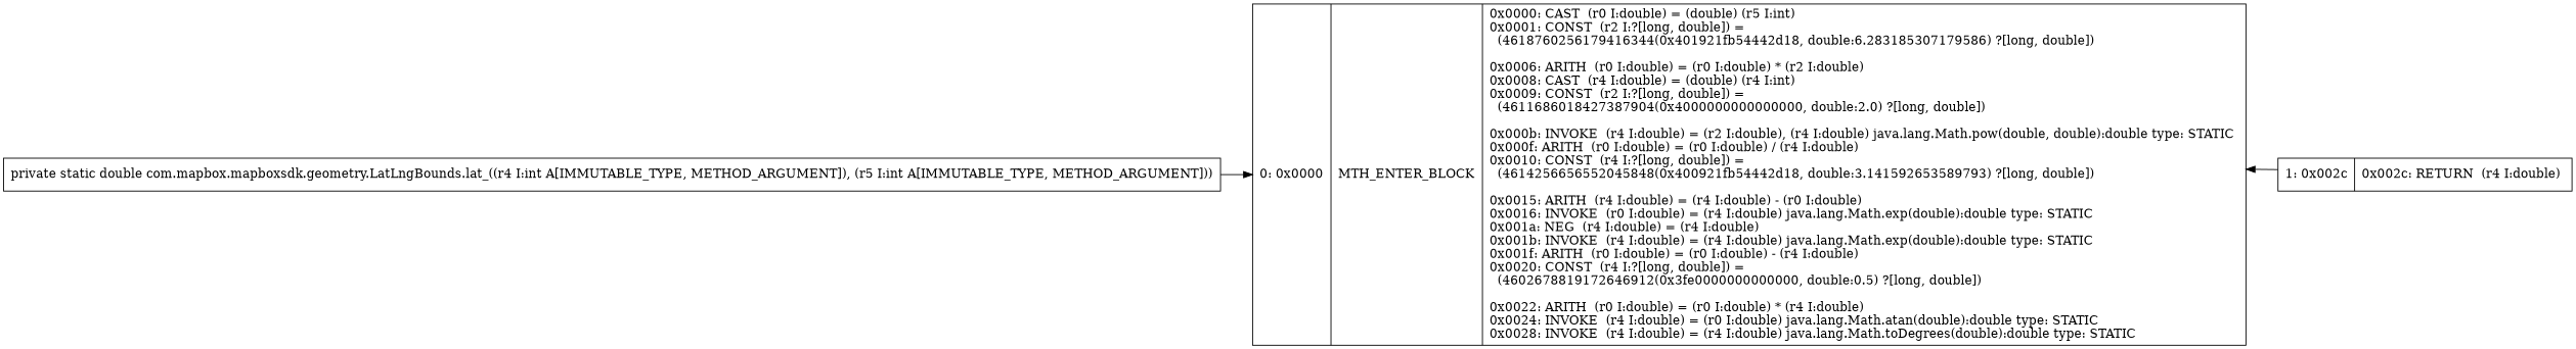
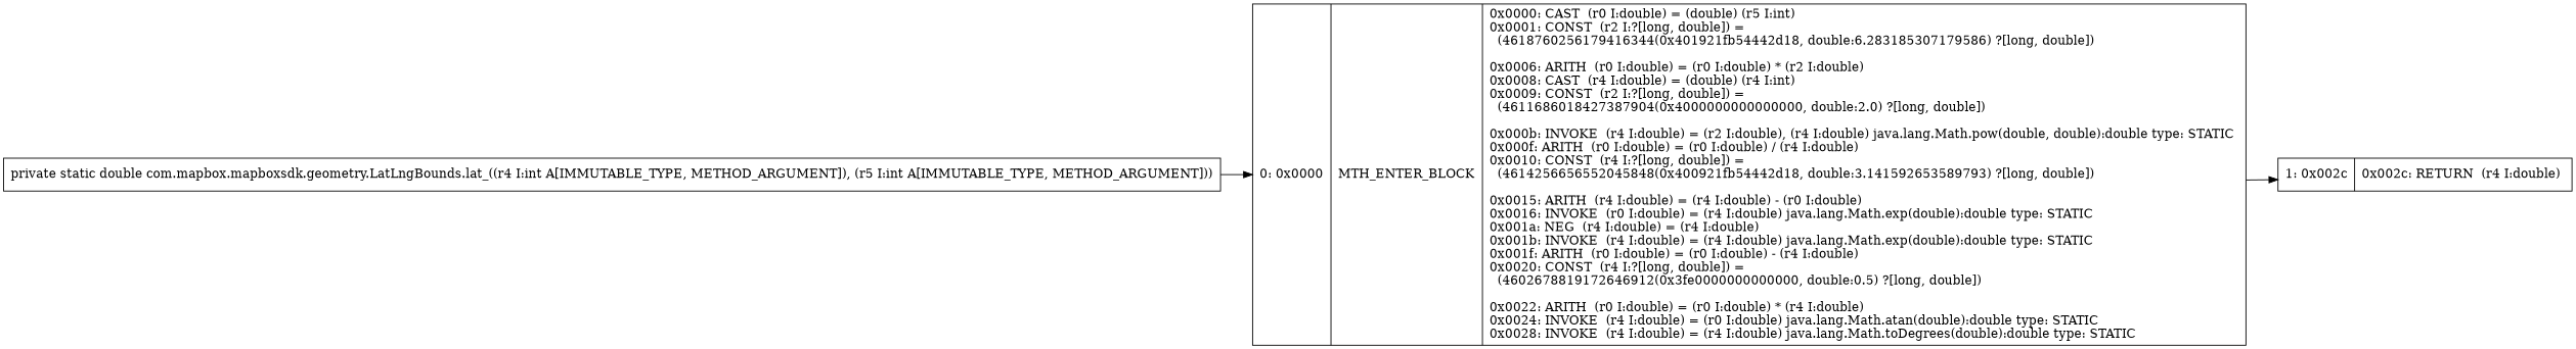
  digraph {
    rankdir=LR
    node [shape=record]
    n1 [label="{0\:\ 0x0000|MTH_ENTER_BLOCK\l|0x0000: CAST  (r0 I:double) = (double) (r5 I:int) \l0x0001: CONST  (r2 I:?[long, double]) = \l  (4618760256179416344(0x401921fb54442d18, double:6.283185307179586) ?[long, double])\l \l0x0006: ARITH  (r0 I:double) = (r0 I:double) * (r2 I:double) \l0x0008: CAST  (r4 I:double) = (double) (r4 I:int) \l0x0009: CONST  (r2 I:?[long, double]) = \l  (4611686018427387904(0x4000000000000000, double:2.0) ?[long, double])\l \l0x000b: INVOKE  (r4 I:double) = (r2 I:double), (r4 I:double) java.lang.Math.pow(double, double):double type: STATIC \l0x000f: ARITH  (r0 I:double) = (r0 I:double) \/ (r4 I:double) \l0x0010: CONST  (r4 I:?[long, double]) = \l  (4614256656552045848(0x400921fb54442d18, double:3.141592653589793) ?[long, double])\l \l0x0015: ARITH  (r4 I:double) = (r4 I:double) \- (r0 I:double) \l0x0016: INVOKE  (r0 I:double) = (r4 I:double) java.lang.Math.exp(double):double type: STATIC \l0x001a: NEG  (r4 I:double) = (r4 I:double) \l0x001b: INVOKE  (r4 I:double) = (r4 I:double) java.lang.Math.exp(double):double type: STATIC \l0x001f: ARITH  (r0 I:double) = (r0 I:double) \- (r4 I:double) \l0x0020: CONST  (r4 I:?[long, double]) = \l  (4602678819172646912(0x3fe0000000000000, double:0.5) ?[long, double])\l \l0x0022: ARITH  (r0 I:double) = (r0 I:double) * (r4 I:double) \l0x0024: INVOKE  (r4 I:double) = (r0 I:double) java.lang.Math.atan(double):double type: STATIC \l0x0028: INVOKE  (r4 I:double) = (r4 I:double) java.lang.Math.toDegrees(double):double type: STATIC \l}"]
    n2 [label="{1\:\ 0x002c|0x002c: RETURN  (r4 I:double) \l}"]
    n3 [label="{private static double com.mapbox.mapboxsdk.geometry.LatLngBounds.lat_((r4 I:int A[IMMUTABLE_TYPE, METHOD_ARGUMENT]), (r5 I:int A[IMMUTABLE_TYPE, METHOD_ARGUMENT])) }"]
-   n2 -> n1
+   n1 -> n2
    n3 -> n1
  }
